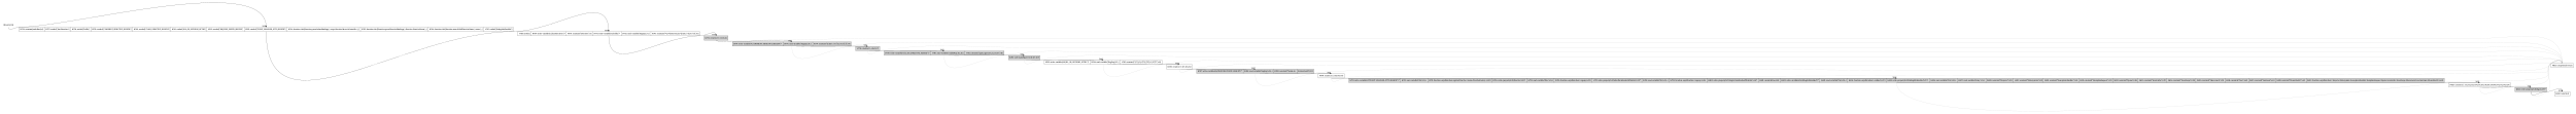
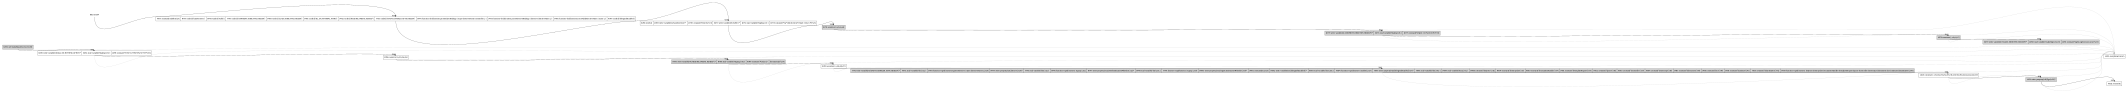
  digraph {
    fontname=Merriweather
    rankdir=LR
    node [fillcolor=white fontname=Merriweather shape=record style=filled]
    edge [fontname=Merriweather headport=n tailport=s]
    n1 [label=BB_entry934 shape=none]
    n2 [label="{14756: constant[undefined,v1]|14757: vardecl['hasDirectives']|14758: vardecl['Suffix']|14759: vardecl['COMMENT_DIRECTIVE_REGEXP']|14760: vardecl['CLASS_DIRECTIVE_REGEXP']|14761: vardecl['ALL_OR_NOTHING_ATTRS']|14762: vardecl['REQUIRE_PREFIX_REGEXP']|14763: vardecl['EVENT_HANDLER_ATTR_REGEXP']|14764: function-decl[function parseIsolateBindings ( scope directiveName isController ),-]|14765: function-decl[function parseDirectiveBindings ( directive directiveName ),-]|14766: function-decl[function assertValidDirectiveName ( name ),-]|14767: vardecl['debugInfoEnabled']}"]
    n3 [label="{14768: new[v2]|14769: write-variable[v2,'hasDirectives']*|14770: constant[\"Directive\",v3]|14771: write-variable[v3,'Suffix']*|14772: read-variable['RegExp',v5,-]|14773: constant[\"^\\\\s*directive\\\\:\\\\s*([\\\\w\\\\-]+)\\\\s+(.*)$\",v6]}"]
    n4 [fillcolor=lightgrey label="{14774: construct [-,v5,v6,v4]}"]
    n5 [label="{14823: exceptional-return}"]
    n6 [fillcolor=lightgrey label="{14775: write-variable[v4,'COMMENT_DIRECTIVE_REGEXP']*|14776: read-variable['RegExp',v8,-]|14777: constant[\"(([\\\\w\\\\-]+)(?:\\\\:([^;]+))?;?)\",v9]}"]
    n7 [fillcolor=lightgrey label="{14778: construct [-,v8,v9,v7]}"]
    n8 [fillcolor=lightgrey label="{14779: write-variable[v7,'CLASS_DIRECTIVE_REGEXP']*|14780: read-variable['makeMap',v12,v11]|14781: constant[\"ngSrc,ngSrcset,src,srcset\",v13]}"]
    n9 [fillcolor=lightgrey label="{14782: call-makeMap [v11,v12,v13,v10]}"]
    n10 [label="{14783: write-variable[v10,'ALL_OR_NOTHING_ATTRS']*|14784: read-variable['RegExp',v15,-]|14785: constant[\"^(?:(\\\\^\\\\^?)?(\\\\?)?(\\\\^\\\\^?)?)?\",v16]}"]
    n11 [label="{14786: construct [-,v15,v16,v14]}"]
    n12 [fillcolor=lightgrey label="{14787: write-variable[v14,'REQUIRE_PREFIX_REGEXP']*|14788: read-variable['RegExp',v18,-]|14789: constant[\"^(on[a-z]+|formaction)$\",v19]}"]
    n13 [label="{14790: construct [-,v18,v19,v17]}"]
    n14 [fillcolor=lightgrey label="{14791: write-variable[v17,'EVENT_HANDLER_ATTR_REGEXP']*|14792: read-variable['this',v21,-]|14793: function-expr[function registerDirective ( name directiveFactory ),v20]|14794: write-property[v21,'directive',v20]*|14795: read-variable['this',v23,-]|14796: function-expr[function ( regexp ),v22]|14797: write-property[v23,'aHrefSanitizationWhitelist',v22]*|14798: read-variable['this',v25,-]|14799: function-expr[function ( regexp ),v24]|14800: write-property[v25,'imgSrcSanitizationWhitelist',v24]*|14801: constant[true,v26]|14802: write-variable[v26,'debugInfoEnabled']*|14803: read-variable['this',v28,-]|14804: function-expr[function ( enabled ),v27]|14805: write-property[v28,'debugInfoEnabled',v27]*|14806: read-variable['this',v30,-]|14807: read-variable['Array',v31,-]|14808: constant[\"$injector\",v32]|14809: constant[\"$interpolate\",v33]|14810: constant[\"$exceptionHandler\",v34]|14811: constant[\"$templateRequest\",v35]|14812: constant[\"$parse\",v36]|14813: constant[\"$controller\",v37]|14814: constant[\"$rootScope\",v38]|14815: constant[\"$document\",v39]|14816: constant[\"$sce\",v40]|14817: constant[\"$animate\",v41]|14818: constant[\"$$sanitizeUri\",v42]|14819: function-expr[function ( $injector $interpolate $exceptionHandler $templateRequest $parse $controller $rootScope $document $sce $animate $$sanitizeUri ),v43]}"]
    n15 [label="{14820: construct [-,v31,v32,v33,v34,v35,v36,v37,v38,v39,v40,v41,v42,v43,v29]}"]
    n16 [fillcolor=lightgrey label="{14821: write-property[v30,'$get',v29]*}"]
    n17 [label="{14822: return[v1]}"]
    n1 -> n2 [headlabel="    5658"]
    n2 -> n3 [headlabel="      5659"]
    n3 -> n4 [headlabel="      5660"]
    n4 -> n5 [color=gray]
    n4 -> n6 [headlabel="      5661"]
    n6 -> n5 [color=gray]
    n6 -> n7 [headlabel="      5662"]
    n7 -> n5 [color=gray]
    n7 -> n8 [headlabel="      5663"]
    n8 -> n5 [color=gray]
-   n8 -> n9 [headlabel="      5664"]
    n9 -> n5 [color=gray]
    n9 -> n10 [headlabel="      5665"]
    n10 -> n5 [color=gray]
    n10 -> n11 [headlabel="      5666"]
    n11 -> n5 [color=gray]
    n11 -> n12 [headlabel="      5667"]
    n12 -> n5 [color=gray]
    n12 -> n13 [headlabel="      5668"]
    n13 -> n5 [color=gray]
    n13 -> n14 [headlabel="      5669"]
    n14 -> n5 [color=gray]
    n14 -> n15 [headlabel="      5670"]
    n15 -> n5 [color=gray]
    n15 -> n16 [headlabel="      5671"]
    n16 -> n5 [color=gray]
    n16 -> n17 [headlabel="      5672"]
  }
